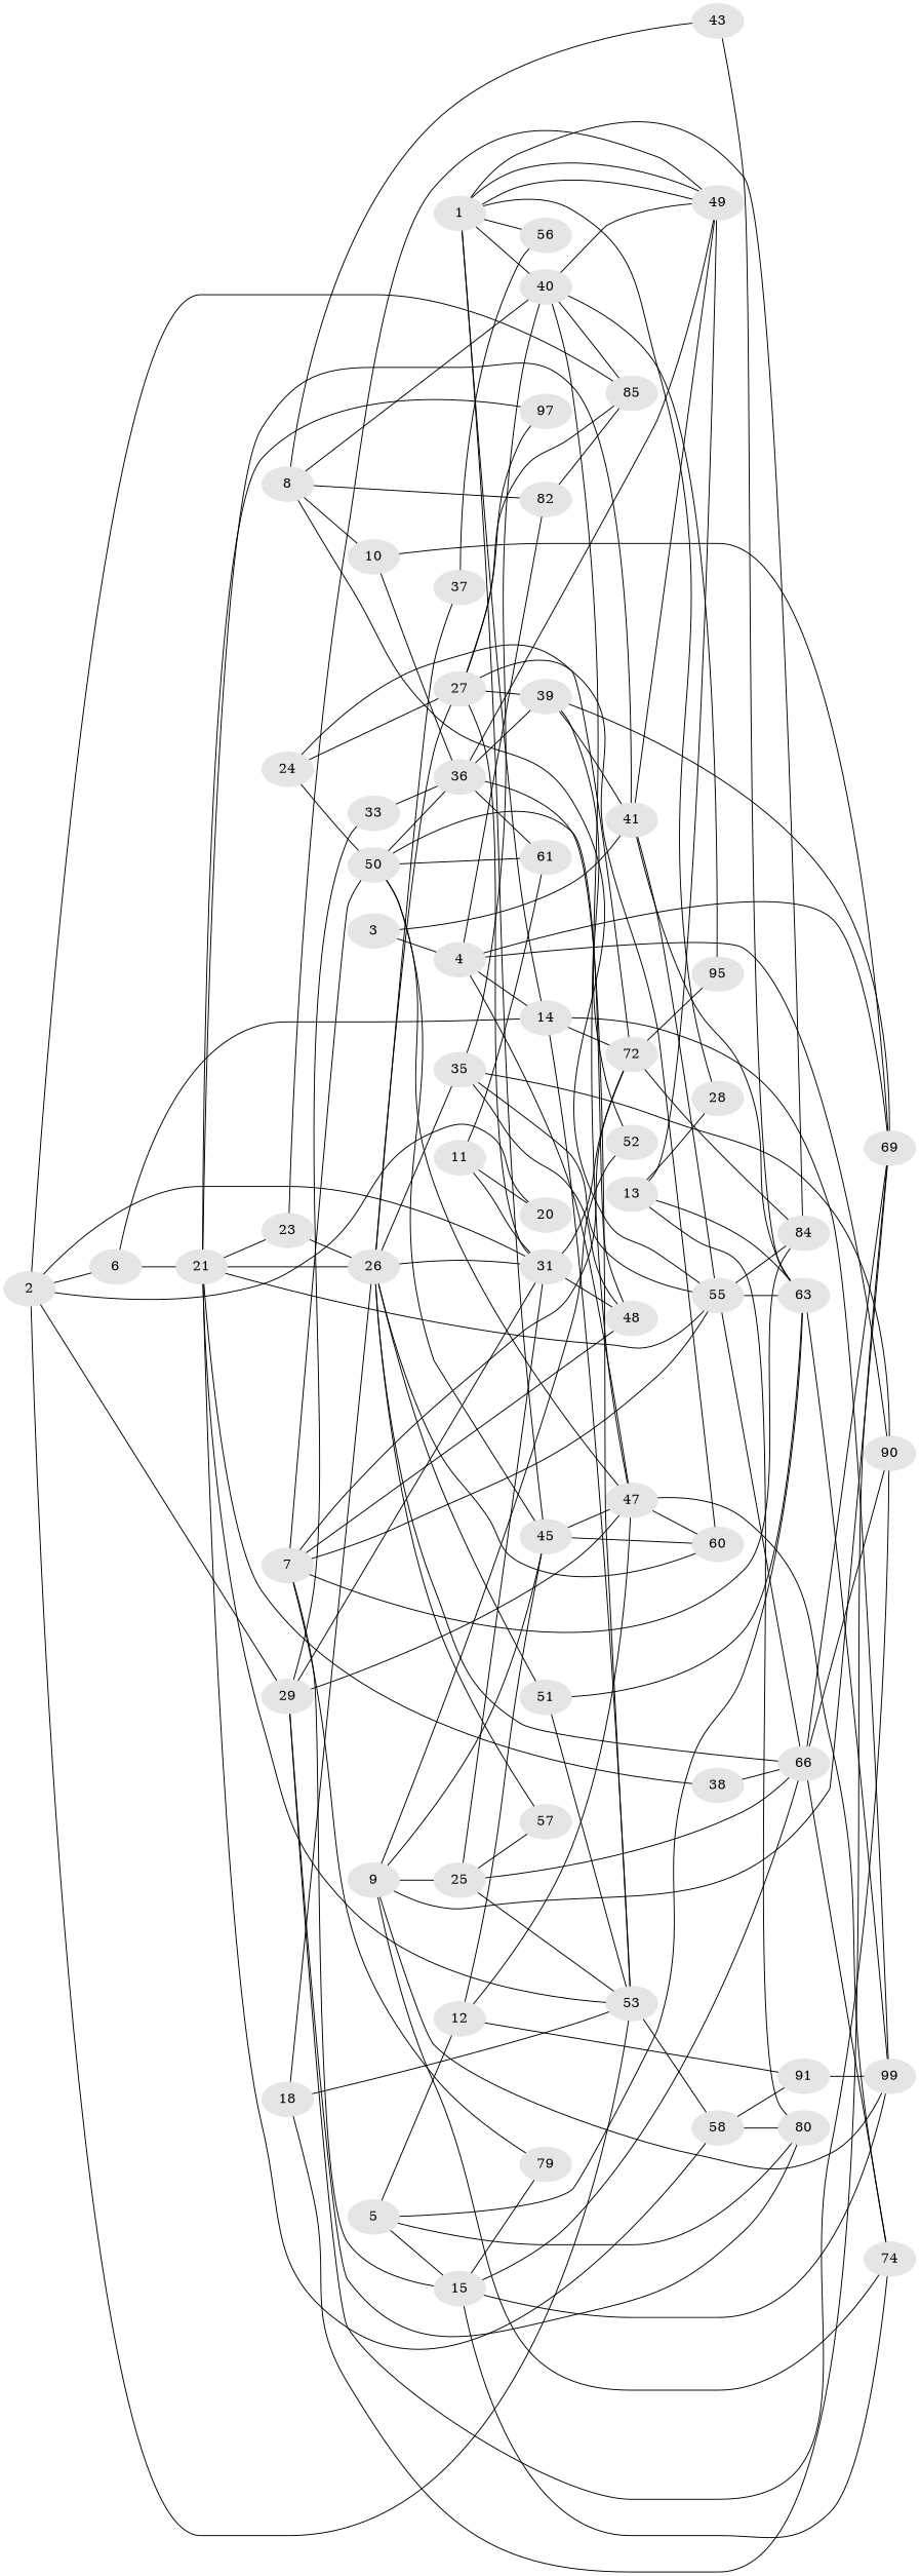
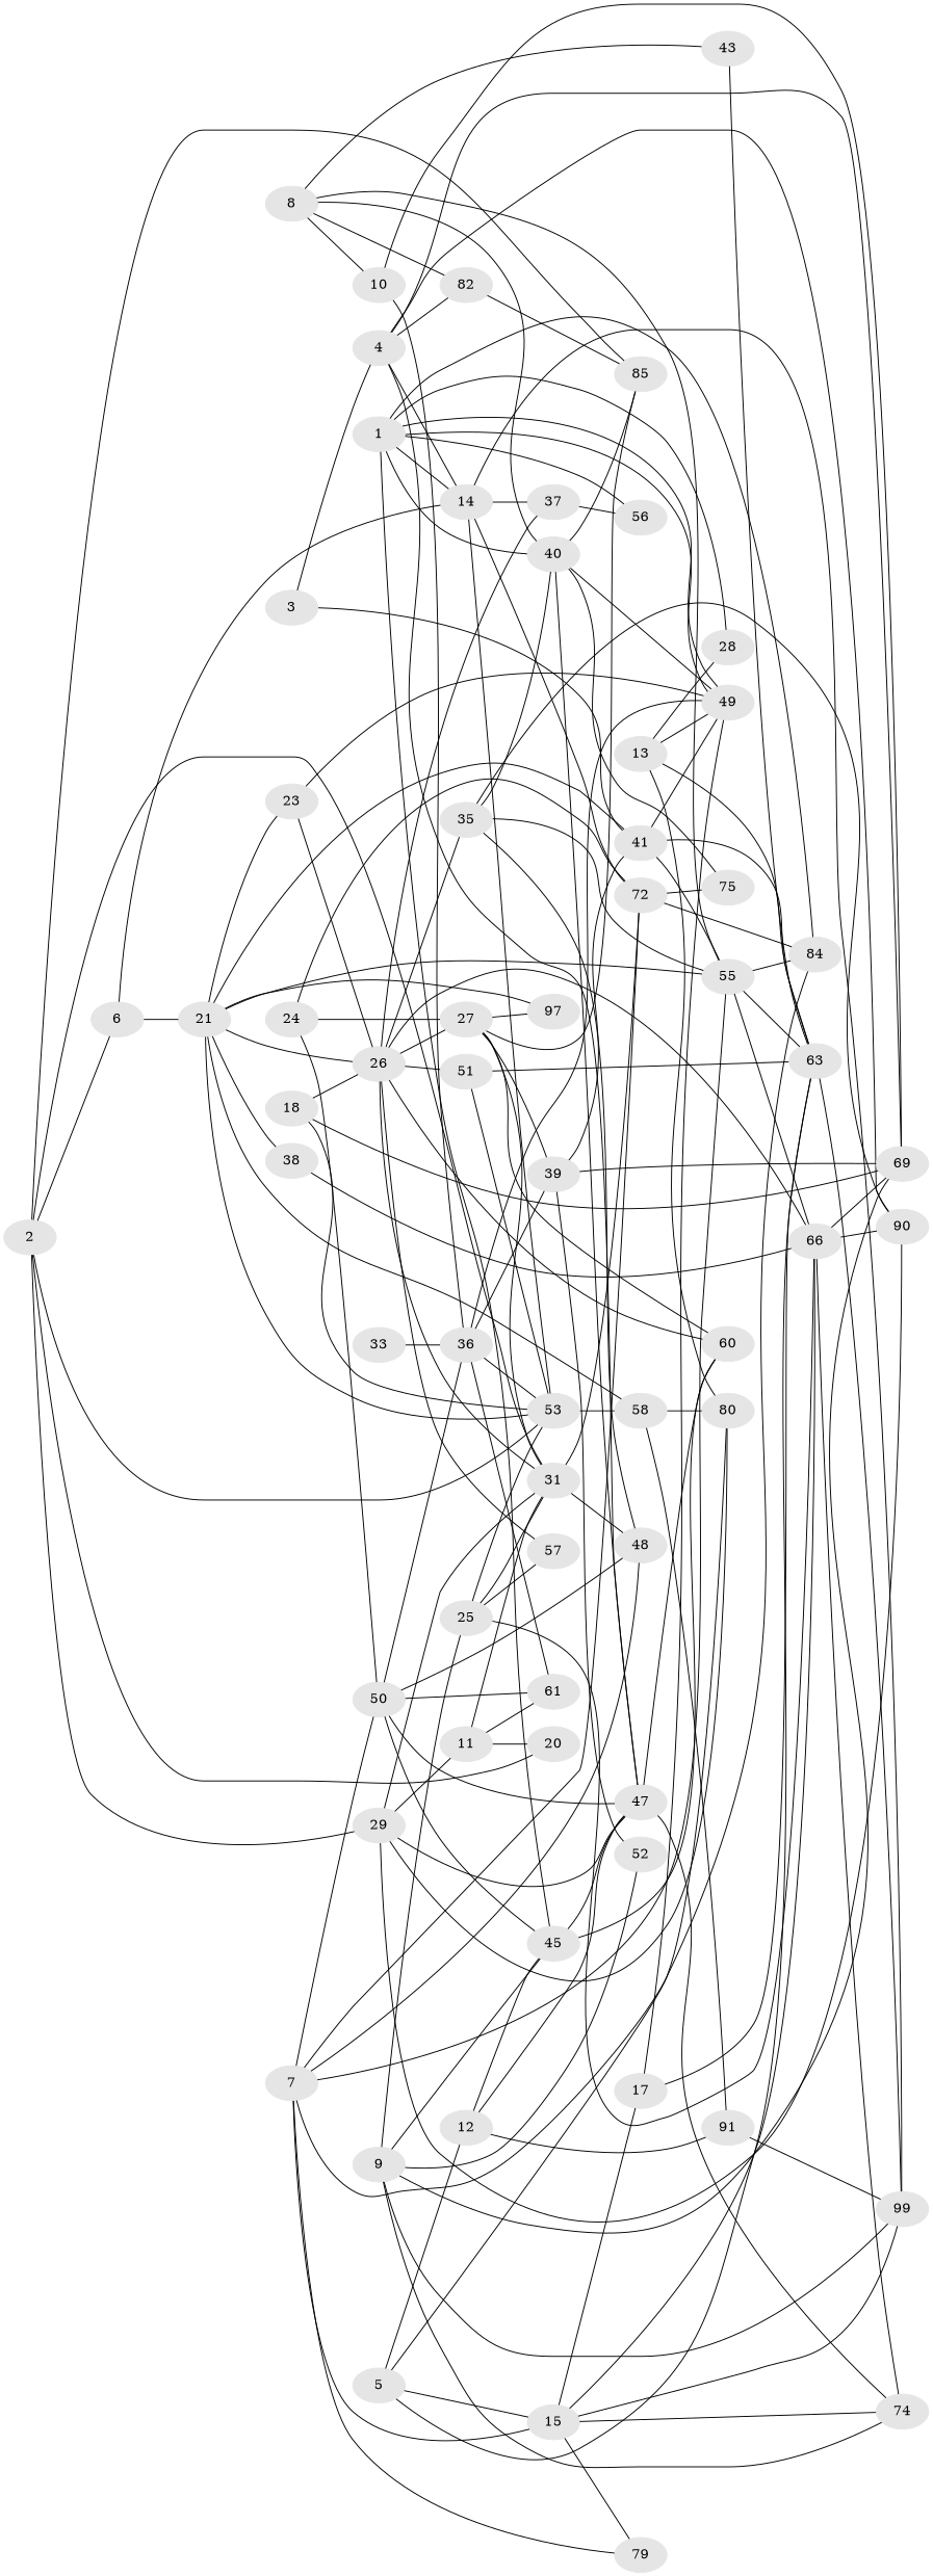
  graph {
    rankdir=LR
    node [color=gray90 style=filled]
    1 [super="+50"]
    14 [super="+54"]
    28
    40 [super="+71"]
    45 [super="+94"]
    49 [super="+67"]
    56
    84
    53 [super="+89"]
    72 [super="+88"]
    99
    37
    85
    47 [super="+70"]
-   75 [label=95]
+   75
    60 [super="+93"]
    2 [super="+42"]
    6
    20
    29 [super="+65"]
    31 [super="+59"]
    21 [super="+78"]
    90 [super="+95"]
    80
    33
    48
    58 [super="+86"]
    4 [super="+76"]
    69 [super="+73"]
    82
    3
    41 [super="+68"]
    63 [super="+81"]
    55 [super="+77"]
    74
    5 [super="+83"]
    12 [super="+62"]
    15 [super="+34"]
    91
    79
+   17
    66 [super="+96"]
    26 [super="+46"]
    23
    38
    97
    7 [super="+10"]
    n48 [label=50 super="+98"]
    61
    36 [super="+92"]
    8 [super="+87"]
    n52 [label=10]
    43
    9 [super="+22"]
    25 [super="+32"]
    52
    57
    11
    13 [super="+16"]
    27 [super="+64"]
    35
    51
    18
    39 [super="+44"]
    24
    1 -- 14
    1 -- 28
    1 -- 40
    1 -- 45
    1 -- 49
    1 -- 49
    1 -- 56
    1 -- 84
    14 -- 53
    14 -- 72
    14 -- 99
+   14 -- 37
    40 -- 49
    40 -- 85
    40 -- 47
    40 -- 75
    45 -- 47
    45 -- 60
    53 -- 58 [weight=2]
    72 -- 84
    72 -- 75
    37 -- 56
    47 -- 60
    47 -- 74
    2 -- 53
    2 -- 85
    2 -- 6
    2 -- 20
    2 -- 29
    2 -- 31
    6 -- 14
    6 -- 21
    29 -- 47
    29 -- 31
    29 -- 90
    29 -- 80
-   29 -- 33
+   29 -- 11
    31 -- 72
    31 -- 48
    21 -- 53
    21 -- 58
    21 -- 41
    21 -- 55
    21 -- 26
    21 -- 23
    21 -- 38
    21 -- 97
    33 -- 36
    58 -- 80
    58 -- 91
    4 -- 14
    4 -- 47
    4 -- 90
    4 -- 69
    4 -- 82
    82 -- 85
    3 -- 4
    3 -- 41
    41 -- 49
    41 -- 63
    41 -- 55
    63 -- 99
    55 -- 84
    55 -- 63
    55 -- 66
    5 -- 80
    5 -- 63
    5 -- 12
    5 -- 15
    12 -- 45
    12 -- 47
    12 -- 91
    15 -- 99
    15 -- 74
    15 -- 79
+   15 -- 17
    15 -- 66
    91 -- 99
+   17 -- 49
+   17 -- 63
    66 -- 90
    66 -- 69
    66 -- 74
    26 -- 37
    26 -- 60
    26 -- 31
    26 -- 66
    26 -- 57
    26 -- 27
    26 -- 35
    26 -- 51
    23 -- 49
    23 -- 26
    38 -- 66
    7 -- 84
    7 -- 72
    7 -- 48
    7 -- 55
    7 -- 15
    7 -- 79
    7 -- n48
    n48 -- 45
    n48 -- 47
    n48 -- 48
    n48 -- 61
    n48 -- 36
    36 -- 49
    36 -- 53 [weight=2]
    36 -- 61
    36 -- 39
    8 -- 40
    8 -- 82
    8 -- 55
    8 -- n52
    8 -- 43
    n52 -- 69
    n52 -- 36
    43 -- 63
    9 -- 45 [weight=2]
    9 -- 99
    9 -- 69
    9 -- 74
    9 -- 25
    9 -- 52
    25 -- 53
    25 -- 31
    25 -- 66
    25 -- 57
    11 -- 20
    11 -- 31
    11 -- 61
    13 -- 28
    13 -- 49
    13 -- 80 [weight=2]
    13 -- 63
    27 -- 85
    27 -- 60
    27 -- 31
    27 -- 97
    27 -- 39
    35 -- 40
    35 -- 90
    35 -- 48
    35 -- 55
    51 -- 53
    51 -- 63
    18 -- 53
    18 -- 69
    18 -- 26
    39 -- 69
    39 -- 41
    39 -- 52
    24 -- 72
    24 -- n48
    24 -- 27
  }
